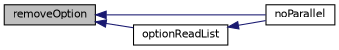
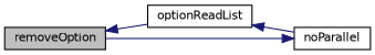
  digraph {
    rankdir=LR
    node [color=black fontname=Helvetica fontsize=10 shape=record]
    edge [color=midnightblue dir=back fontname=Helvetica fontsize=10 labelfontname=Helvetica labelfontsize=10 style=solid]
    n1 [fillcolor=grey75 fontcolor=black height=0.2 label=removeOption style=filled width=0.4]
    n2 [height=0.2 label=noParallel width=0.4]
    n3 [height=0.2 label=optionReadList width=0.4]
-   n1 -> n2
+   n2 -> n1
    n1 -> n3
    n3 -> n2
  }
